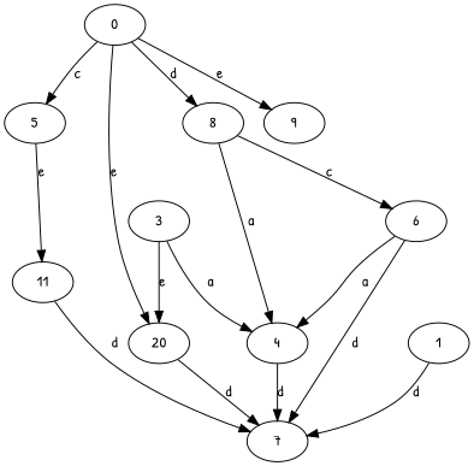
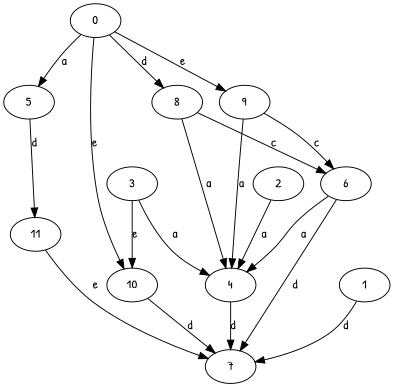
  strict digraph {
    fontname="Patrick Hand"
    node [fontname="Patrick Hand"]
    edge [fontname="Patrick Hand"]
+   2
    4
    7
    3
-   10 [label=20]
+   10
    5
    11
    0
    8
    9
    6
    1
+   2 -> 4 [label=a]
    4 -> 7 [label=d]
    3 -> 4 [label=a]
    3 -> 10 [label=e]
    10 -> 7 [label=d]
-   5 -> 11 [label=e]
-   11 -> 7 [label=d]
+   5 -> 11 [label=d]
+   11 -> 7 [label=e]
    0 -> 10 [label=e]
-   0 -> 5 [label=c]
+   0 -> 5 [label=a]
    0 -> 8 [label=d]
    0 -> 9 [label=e]
    8 -> 4 [label=a]
    8 -> 6 [label=c]
+   9 -> 4 [label=a]
+   9 -> 6 [label=c]
    6 -> 4 [label=a]
    6 -> 7 [label=d]
    1 -> 7 [label=d]
  }
